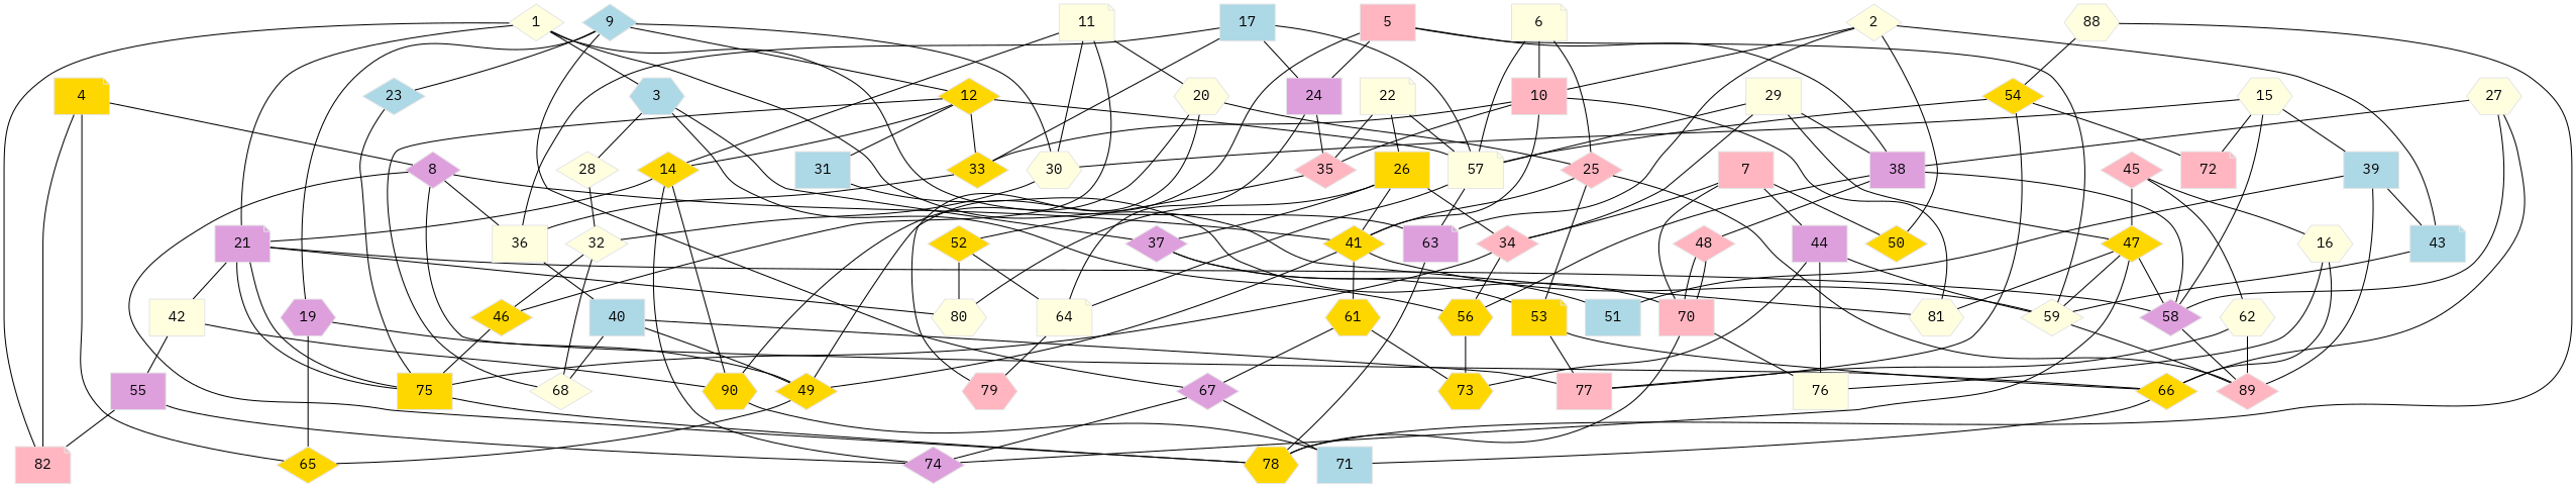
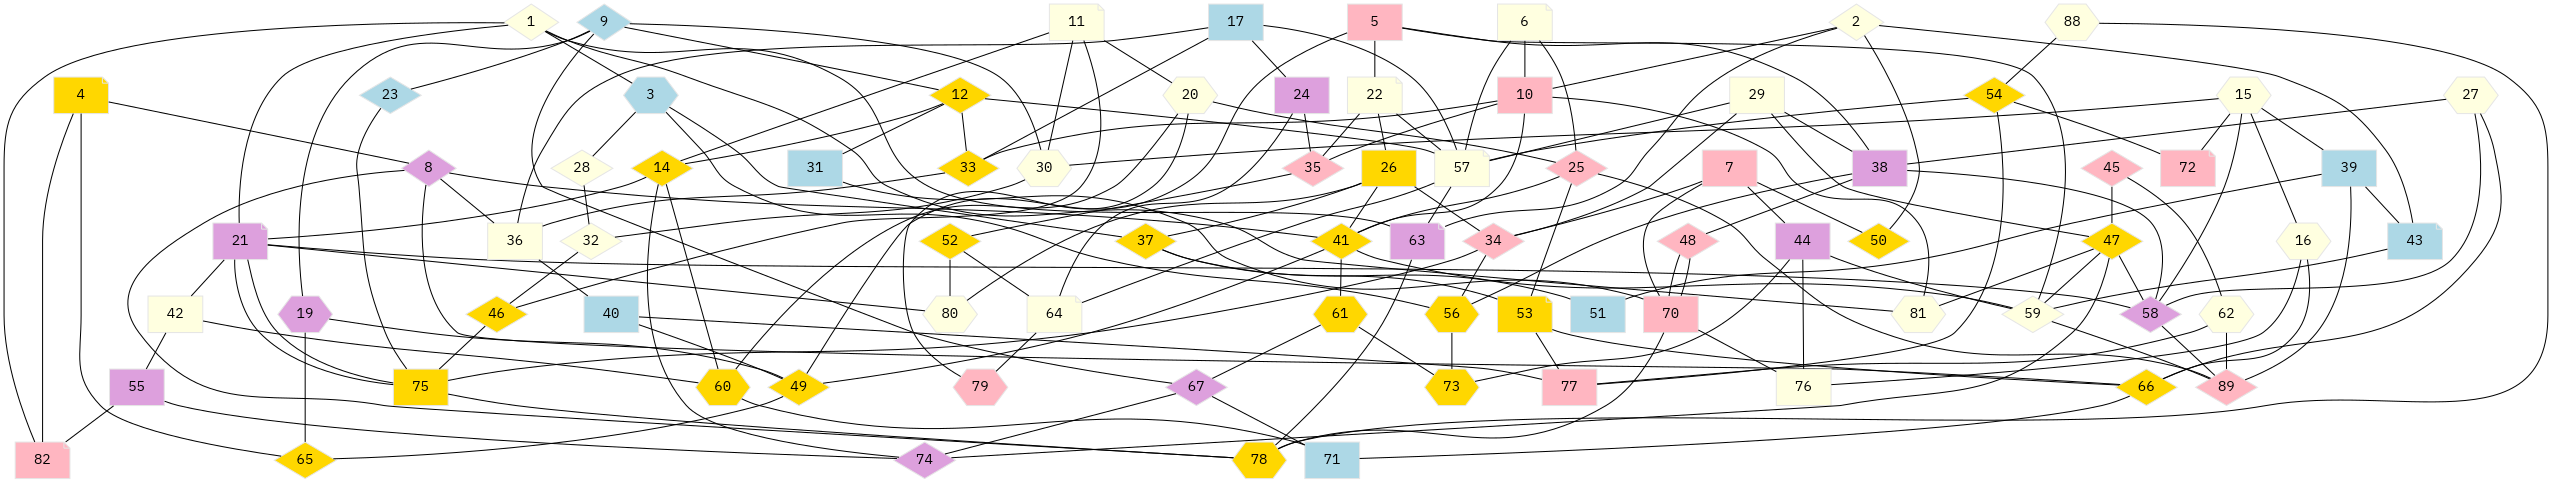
  graph {
    fontname="IBM Plex Mono"
    node [color=gray90 fillcolor=lightyellow fontname="IBM Plex Mono" shape=diamond style=filled]
    edge [fontname="IBM Plex Mono"]
    3 [fillcolor=lightblue shape=hexagon]
    1
    21 [fillcolor=plum shape=note]
    63 [fillcolor=plum shape=note]
    81 [shape=hexagon]
    82 [fillcolor=lightpink shape=note]
    28
-   37 [fillcolor=plum]
+   37 [fillcolor=gold]
    56 [fillcolor=gold shape=hexagon]
    58 [fillcolor=plum]
    42 [shape=box]
    75 [fillcolor=gold shape=box]
    80 [shape=hexagon]
    78 [fillcolor=gold shape=hexagon]
    2
    10 [fillcolor=lightpink shape=box]
    43 [fillcolor=lightblue shape=note]
    50 [fillcolor=gold]
    41 [fillcolor=gold]
    33 [fillcolor=gold]
    35 [fillcolor=lightpink]
    59
    32
    53 [fillcolor=gold shape=note]
    51 [fillcolor=lightblue shape=box]
    73 [fillcolor=gold shape=hexagon]
    4 [fillcolor=gold shape=note]
    8 [fillcolor=plum]
    65 [fillcolor=gold]
    36 [shape=box]
    66 [fillcolor=gold]
    5 [fillcolor=lightpink shape=box]
    22 [shape=note]
    38 [fillcolor=plum shape=box]
    49 [fillcolor=gold]
    57 [shape=note]
    26 [fillcolor=gold shape=box]
    48 [fillcolor=lightpink]
    n39 [fillcolor=lightpink label=89]
    6 [shape=note]
    25 [fillcolor=lightpink]
    64 [shape=note]
    7 [fillcolor=lightpink shape=box]
    34 [fillcolor=lightpink]
    44 [fillcolor=plum shape=box]
    70 [fillcolor=lightpink shape=box]
    76 [shape=box]
    40 [fillcolor=lightblue shape=box]
    61 [fillcolor=gold shape=hexagon]
    71 [fillcolor=lightblue shape=box]
    9 [fillcolor=lightblue]
    12 [fillcolor=gold]
    19 [fillcolor=plum shape=hexagon]
    23 [fillcolor=lightblue]
    30 [shape=hexagon]
    67 [fillcolor=plum]
    14 [fillcolor=gold]
    31 [fillcolor=lightblue shape=box]
-   68
    74 [fillcolor=plum]
    52 [fillcolor=gold]
    11 [shape=note]
    20 [shape=hexagon]
    46 [fillcolor=gold]
-   60 [fillcolor=gold shape=hexagon label=90]
+   60 [fillcolor=gold shape=hexagon]
    79 [fillcolor=lightpink shape=hexagon]
    15 [shape=hexagon]
    16 [shape=hexagon]
    39 [fillcolor=lightblue shape=box]
    72 [fillcolor=lightpink shape=note]
    17 [fillcolor=lightblue shape=box]
    24 [fillcolor=plum shape=box]
    n73 [label=88 shape=hexagon]
    54 [fillcolor=gold]
    77 [fillcolor=lightpink shape=box]
    55 [fillcolor=plum shape=box]
    27 [shape=hexagon]
    29 [shape=box]
    47 [fillcolor=gold]
    45 [fillcolor=lightpink]
    62 [shape=hexagon]
    3 -- 28
    3 -- 37
    3 -- 56
    1 -- 3
    1 -- 21
    1 -- 63
    1 -- 81
    1 -- 82
    21 -- 58
    21 -- 42
    21 -- 75
    21 -- 75
    21 -- 80
    63 -- 78
    28 -- 32
    37 -- 53
    37 -- 51
    56 -- 73
    58 -- n39
    42 -- 60
    42 -- 55
    75 -- 78
    2 -- 63
    2 -- 10
    2 -- 43
    2 -- 50
    10 -- 81
    10 -- 41
    10 -- 33
    10 -- 35
    43 -- 59
    41 -- 59
    41 -- 49
    41 -- 61
    33 -- 36
    35 -- 52
    59 -- n39
-   32 -- 68
    32 -- 46
    53 -- 66
    53 -- 77
    4 -- 82
    4 -- 8
    4 -- 65
    8 -- 78
    8 -- 41
    8 -- 36
    8 -- 66
    36 -- 40
    66 -- 71
    5 -- 59
-   5 -- 24
+   5 -- 22
    5 -- 38
    5 -- 49
    22 -- 35
    22 -- 57
    22 -- 26
    38 -- 56
    38 -- 58
    38 -- 48
    49 -- 65
    57 -- 63
    57 -- 64
    26 -- 37
    26 -- 80
    26 -- 41
    26 -- 34
    48 -- 70
    48 -- 70
    6 -- 10
    6 -- 57
    6 -- 25
    25 -- 41
    25 -- 53
    25 -- n39
    64 -- 79
    7 -- 50
    7 -- 34
    7 -- 44
    7 -- 70
    34 -- 56
    34 -- 75
    44 -- 59
    44 -- 73
    44 -- 76
    70 -- 78
    70 -- 76
    40 -- 49
-   40 -- 68
    40 -- 77
    61 -- 73
    61 -- 67
    9 -- 12
    9 -- 19
    9 -- 23
    9 -- 30
    9 -- 67
    12 -- 33
    12 -- 57
    12 -- 14
    12 -- 31
-   12 -- 68
    19 -- 65
    19 -- 49
    23 -- 75
    30 -- 32
    67 -- 71
    67 -- 74
    14 -- 21
    14 -- 74
    14 -- 60
    31 -- 70
    52 -- 80
    52 -- 64
    11 -- 30
    11 -- 14
    11 -- 20
    11 -- 46
    20 -- 25
    20 -- 60
    20 -- 79
    46 -- 75
    60 -- 71
    15 -- 58
    15 -- 30
-   45 -- 16
+   15 -- 16
    15 -- 39
    15 -- 72
    16 -- 66
    16 -- 76
    39 -- 43
    39 -- 51
    39 -- n39
    17 -- 33
    17 -- 36
    17 -- 57
    17 -- 24
    24 -- 35
    24 -- 64
    n73 -- 78
    n73 -- 54
    54 -- 57
    54 -- 72
    54 -- 77
    55 -- 82
    55 -- 74
    27 -- 58
    27 -- 66
    27 -- 38
    29 -- 38
    29 -- 57
    29 -- 34
    29 -- 47
    47 -- 81
    47 -- 58
    47 -- 59
    47 -- 74
    45 -- 47
    45 -- 62
    62 -- n39
    62 -- 77
  }
